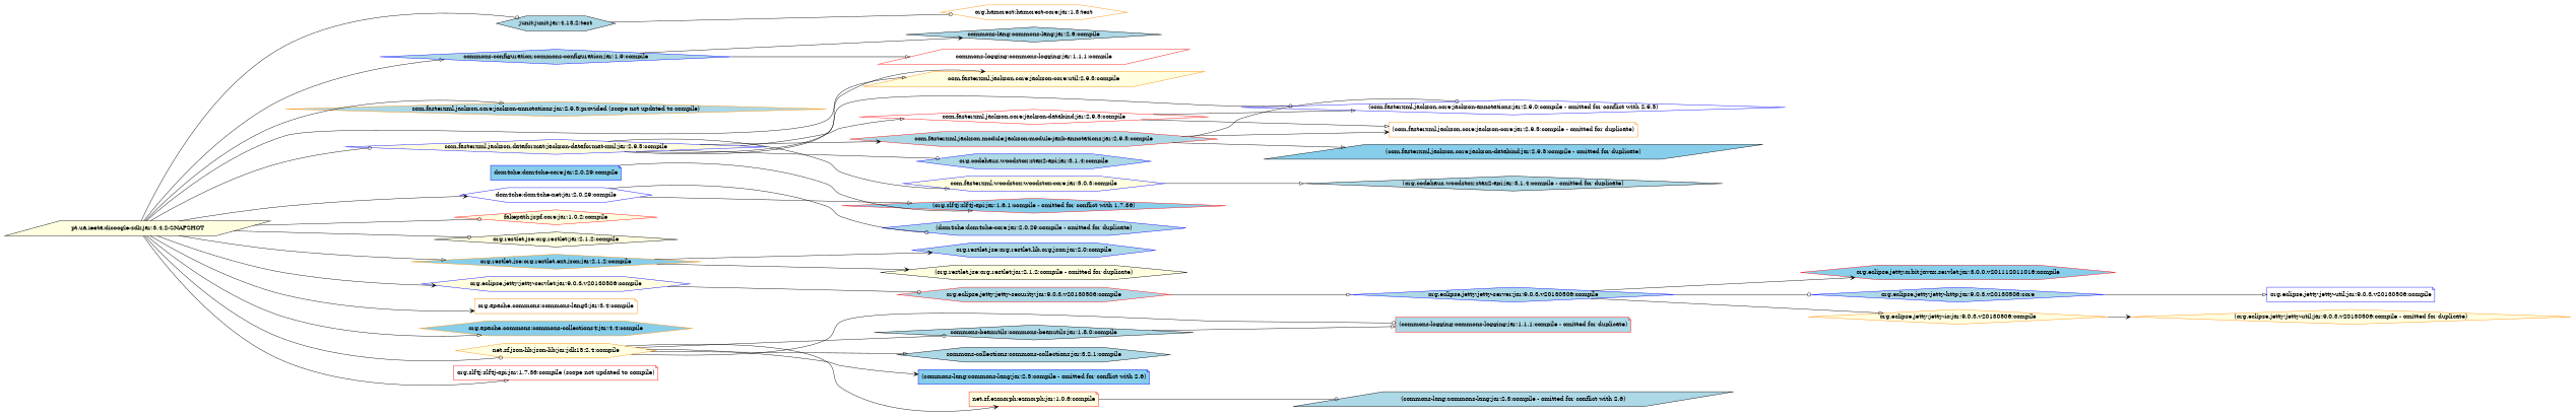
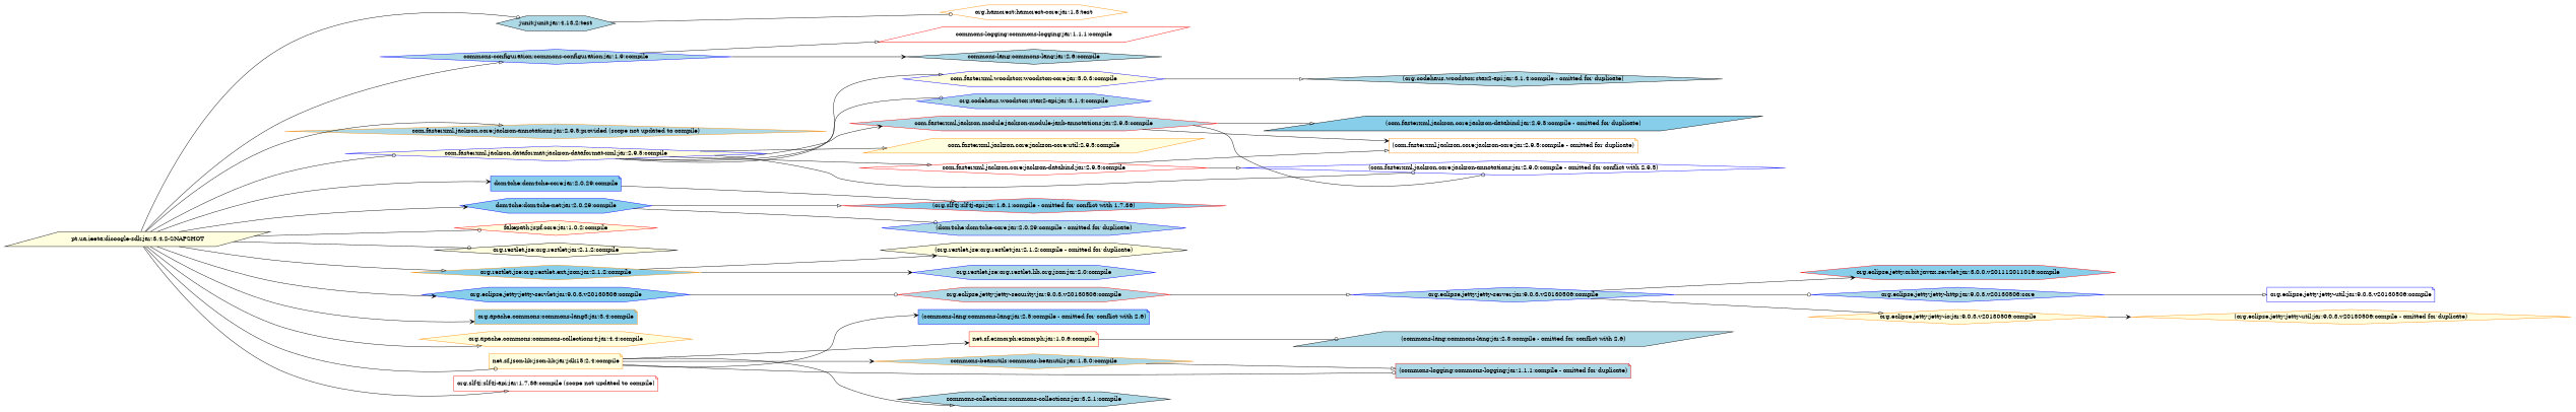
  digraph {
    rankdir=LR
    node [color=blue fillcolor=lightblue shape=diamond style=filled]
    edge [arrowhead=onormal]
    "pt.ua.ieeta:dicoogle-sdk:jar:3.4.2-SNAPSHOT" [color=black fillcolor=lightyellow shape=parallelogram]
    "junit:junit:jar:4.13.2:test" [color=black shape=hexagon]
    "commons-configuration:commons-configuration:jar:1.9:compile"
    "com.fasterxml.jackson.core:jackson-annotations:jar:2.9.5:provided (scope not updated to compile)" [color=darkorange]
    "com.fasterxml.jackson.dataformat:jackson-dataformat-xml:jar:2.9.5:compile" [fillcolor=lightyellow]
    "dcm4che:dcm4che-core:jar:2.0.29:compile" [fillcolor=skyblue shape=note]
-   "dcm4che:dcm4che-net:jar:2.0.29:compile" [fillcolor=white shape=hexagon]
+   "dcm4che:dcm4che-net:jar:2.0.29:compile" [fillcolor=skyblue shape=hexagon]
    "fakepath:jspf.core:jar:1.0.2:compile" [color=red fillcolor=lightyellow]
    "org.restlet.jse:org.restlet:jar:2.1.2:compile" [color=black fillcolor=lightyellow]
    "org.restlet.jse:org.restlet.ext.json:jar:2.1.2:compile" [color=darkorange fillcolor=skyblue]
-   "org.eclipse.jetty:jetty-servlet:jar:9.0.3.v20130506:compile" [fillcolor=lightyellow shape=hexagon]
-   "org.apache.commons:commons-lang3:jar:3.4:compile" [color=darkorange fillcolor=white shape=note]
-   "org.apache.commons:commons-collections4:jar:4.4:compile" [color=darkorange fillcolor=skyblue shape=hexagon]
-   "net.sf.json-lib:json-lib:jar:jdk15:2.4:compile" [color=darkorange fillcolor=lightyellow shape=hexagon]
+   "org.eclipse.jetty:jetty-servlet:jar:9.0.3.v20130506:compile" [fillcolor=skyblue shape=hexagon]
+   "org.apache.commons:commons-lang3:jar:3.4:compile" [color=darkorange fillcolor=skyblue shape=note]
+   "org.apache.commons:commons-collections4:jar:4.4:compile" [color=darkorange fillcolor=lightyellow shape=hexagon]
+   "net.sf.json-lib:json-lib:jar:jdk15:2.4:compile" [color=darkorange fillcolor=lightyellow shape=note]
    "org.slf4j:slf4j-api:jar:1.7.36:compile (scope not updated to compile)" [color=red fillcolor=white shape=note]
    "org.hamcrest:hamcrest-core:jar:1.3:test" [color=darkorange fillcolor=white shape=hexagon]
    "commons-lang:commons-lang:jar:2.6:compile" [color=black]
    "commons-logging:commons-logging:jar:1.1.1:compile" [color=red fillcolor=white shape=parallelogram]
    n19 [color=darkorange fillcolor=lightyellow label="com.fasterxml.jackson.core:jackson-core:util:2.9.5:compile" shape=parallelogram]
    "(com.fasterxml.jackson.core:jackson-annotations:jar:2.9.0:compile - omitted for conflict with 2.9.5)" [fillcolor=white]
    "com.fasterxml.jackson.core:jackson-databind:jar:2.9.5:compile" [color=red fillcolor=white]
    "com.fasterxml.jackson.module:jackson-module-jaxb-annotations:jar:2.9.5:compile" [color=red shape=hexagon]
    "org.codehaus.woodstox:stax2-api:jar:3.1.4:compile" [shape=hexagon]
    "com.fasterxml.woodstox:woodstox-core:jar:5.0.3:compile" [fillcolor=lightyellow shape=hexagon]
    "(org.slf4j:slf4j-api:jar:1.6.1:compile - omitted for conflict with 1.7.36)" [color=red fillcolor=skyblue]
    "(dcm4che:dcm4che-core:jar:2.0.29:compile - omitted for duplicate)" [shape=hexagon]
    "org.restlet.jse:org.restlet.lib.org.json:jar:2.0:compile" [shape=hexagon]
    "(org.restlet.jse:org.restlet:jar:2.1.2:compile - omitted for duplicate)" [color=black fillcolor=lightyellow shape=hexagon]
    "org.eclipse.jetty:jetty-security:jar:9.0.3.v20130506:compile" [color=red shape=hexagon]
-   "commons-beanutils:commons-beanutils:jar:1.8.0:compile" [color=black]
+   "commons-beanutils:commons-beanutils:jar:1.8.0:compile" [color=darkorange]
    "commons-collections:commons-collections:jar:3.2.1:compile" [color=black shape=hexagon]
    "(commons-lang:commons-lang:jar:2.5:compile - omitted for conflict with 2.6)" [fillcolor=skyblue shape=note]
    "(commons-logging:commons-logging:jar:1.1.1:compile - omitted for duplicate)" [color=red shape=note]
    "net.sf.ezmorph:ezmorph:jar:1.0.6:compile" [color=red fillcolor=lightyellow shape=note]
    "(com.fasterxml.jackson.core:jackson-core:jar:2.9.5:compile - omitted for duplicate)" [color=darkorange fillcolor=white shape=note]
    "(com.fasterxml.jackson.core:jackson-databind:jar:2.9.5:compile - omitted for duplicate)" [color=black fillcolor=skyblue shape=parallelogram]
    "(org.codehaus.woodstox:stax2-api:jar:3.1.4:compile - omitted for duplicate)" [color=black]
    "org.eclipse.jetty:jetty-server:jar:9.0.3.v20130506:compile"
    "(commons-lang:commons-lang:jar:2.3:compile - omitted for conflict with 2.6)" [color=black shape=parallelogram]
    "org.eclipse.jetty.orbit:javax.servlet:jar:3.0.0.v201112011016:compile" [color=red fillcolor=skyblue shape=hexagon]
    n41 [label="org.eclipse.jetty:jetty-http:jar:9.0.3.v20130506:core"]
    "org.eclipse.jetty:jetty-io:jar:9.0.3.v20130506:compile" [color=darkorange fillcolor=lightyellow]
    "org.eclipse.jetty:jetty-util:jar:9.0.3.v20130506:compile" [fillcolor=white shape=note]
    "(org.eclipse.jetty:jetty-util:jar:9.0.3.v20130506:compile - omitted for duplicate)" [color=darkorange fillcolor=lightyellow]
    "pt.ua.ieeta:dicoogle-sdk:jar:3.4.2-SNAPSHOT" -> "junit:junit:jar:4.13.2:test" [arrowhead=odot]
    "pt.ua.ieeta:dicoogle-sdk:jar:3.4.2-SNAPSHOT" -> "commons-configuration:commons-configuration:jar:1.9:compile"
    "pt.ua.ieeta:dicoogle-sdk:jar:3.4.2-SNAPSHOT" -> "com.fasterxml.jackson.core:jackson-annotations:jar:2.9.5:provided (scope not updated to compile)"
    "pt.ua.ieeta:dicoogle-sdk:jar:3.4.2-SNAPSHOT" -> "com.fasterxml.jackson.dataformat:jackson-dataformat-xml:jar:2.9.5:compile" [arrowhead=odot]
-   "pt.ua.ieeta:dicoogle-sdk:jar:3.4.2-SNAPSHOT" -> n19 [arrowhead=vee]
+   "pt.ua.ieeta:dicoogle-sdk:jar:3.4.2-SNAPSHOT" -> "dcm4che:dcm4che-core:jar:2.0.29:compile" [arrowhead=vee]
    "pt.ua.ieeta:dicoogle-sdk:jar:3.4.2-SNAPSHOT" -> "dcm4che:dcm4che-net:jar:2.0.29:compile" [arrowhead=vee]
    "pt.ua.ieeta:dicoogle-sdk:jar:3.4.2-SNAPSHOT" -> "fakepath:jspf.core:jar:1.0.2:compile" [arrowhead=odot]
    "pt.ua.ieeta:dicoogle-sdk:jar:3.4.2-SNAPSHOT" -> "org.restlet.jse:org.restlet:jar:2.1.2:compile" [arrowhead=odot]
    "pt.ua.ieeta:dicoogle-sdk:jar:3.4.2-SNAPSHOT" -> "org.restlet.jse:org.restlet.ext.json:jar:2.1.2:compile"
    "pt.ua.ieeta:dicoogle-sdk:jar:3.4.2-SNAPSHOT" -> "org.eclipse.jetty:jetty-servlet:jar:9.0.3.v20130506:compile" [arrowhead=vee]
    "pt.ua.ieeta:dicoogle-sdk:jar:3.4.2-SNAPSHOT" -> "org.apache.commons:commons-lang3:jar:3.4:compile" [arrowhead=vee]
    "pt.ua.ieeta:dicoogle-sdk:jar:3.4.2-SNAPSHOT" -> "org.apache.commons:commons-collections4:jar:4.4:compile"
    "pt.ua.ieeta:dicoogle-sdk:jar:3.4.2-SNAPSHOT" -> "net.sf.json-lib:json-lib:jar:jdk15:2.4:compile" [arrowhead=odot]
    "pt.ua.ieeta:dicoogle-sdk:jar:3.4.2-SNAPSHOT" -> "org.slf4j:slf4j-api:jar:1.7.36:compile (scope not updated to compile)"
    "junit:junit:jar:4.13.2:test" -> "org.hamcrest:hamcrest-core:jar:1.3:test" [arrowhead=odot]
    "commons-configuration:commons-configuration:jar:1.9:compile" -> "commons-lang:commons-lang:jar:2.6:compile" [arrowhead=vee]
    "commons-configuration:commons-configuration:jar:1.9:compile" -> "commons-logging:commons-logging:jar:1.1.1:compile"
    "com.fasterxml.jackson.dataformat:jackson-dataformat-xml:jar:2.9.5:compile" -> n19
    "com.fasterxml.jackson.dataformat:jackson-dataformat-xml:jar:2.9.5:compile" -> "(com.fasterxml.jackson.core:jackson-annotations:jar:2.9.0:compile - omitted for conflict with 2.9.5)" [arrowhead=odot]
    "com.fasterxml.jackson.dataformat:jackson-dataformat-xml:jar:2.9.5:compile" -> "com.fasterxml.jackson.core:jackson-databind:jar:2.9.5:compile"
    "com.fasterxml.jackson.dataformat:jackson-dataformat-xml:jar:2.9.5:compile" -> "com.fasterxml.jackson.module:jackson-module-jaxb-annotations:jar:2.9.5:compile" [arrowhead=vee]
    "com.fasterxml.jackson.dataformat:jackson-dataformat-xml:jar:2.9.5:compile" -> "org.codehaus.woodstox:stax2-api:jar:3.1.4:compile" [arrowhead=odot]
    "com.fasterxml.jackson.dataformat:jackson-dataformat-xml:jar:2.9.5:compile" -> "com.fasterxml.woodstox:woodstox-core:jar:5.0.3:compile"
    "dcm4che:dcm4che-core:jar:2.0.29:compile" -> "(org.slf4j:slf4j-api:jar:1.6.1:compile - omitted for conflict with 1.7.36)"
    "dcm4che:dcm4che-net:jar:2.0.29:compile" -> "(org.slf4j:slf4j-api:jar:1.6.1:compile - omitted for conflict with 1.7.36)"
    "dcm4che:dcm4che-net:jar:2.0.29:compile" -> "(dcm4che:dcm4che-core:jar:2.0.29:compile - omitted for duplicate)" [arrowhead=odot]
    "org.restlet.jse:org.restlet.ext.json:jar:2.1.2:compile" -> "org.restlet.jse:org.restlet.lib.org.json:jar:2.0:compile" [arrowhead=vee]
    "org.restlet.jse:org.restlet.ext.json:jar:2.1.2:compile" -> "(org.restlet.jse:org.restlet:jar:2.1.2:compile - omitted for duplicate)" [arrowhead=vee]
    "org.eclipse.jetty:jetty-servlet:jar:9.0.3.v20130506:compile" -> "org.eclipse.jetty:jetty-security:jar:9.0.3.v20130506:compile" [arrowhead=odot]
-   "net.sf.json-lib:json-lib:jar:jdk15:2.4:compile" -> "commons-beanutils:commons-beanutils:jar:1.8.0:compile" [arrowhead=odot]
+   "net.sf.json-lib:json-lib:jar:jdk15:2.4:compile" -> "commons-beanutils:commons-beanutils:jar:1.8.0:compile" [arrowhead=vee]
    "net.sf.json-lib:json-lib:jar:jdk15:2.4:compile" -> "commons-collections:commons-collections:jar:3.2.1:compile"
    "net.sf.json-lib:json-lib:jar:jdk15:2.4:compile" -> "(commons-lang:commons-lang:jar:2.5:compile - omitted for conflict with 2.6)" [arrowhead=vee]
    "net.sf.json-lib:json-lib:jar:jdk15:2.4:compile" -> "(commons-logging:commons-logging:jar:1.1.1:compile - omitted for duplicate)" [arrowhead=odot]
    "net.sf.json-lib:json-lib:jar:jdk15:2.4:compile" -> "net.sf.ezmorph:ezmorph:jar:1.0.6:compile" [arrowhead=vee]
    "com.fasterxml.jackson.core:jackson-databind:jar:2.9.5:compile" -> "(com.fasterxml.jackson.core:jackson-annotations:jar:2.9.0:compile - omitted for conflict with 2.9.5)"
    "com.fasterxml.jackson.core:jackson-databind:jar:2.9.5:compile" -> "(com.fasterxml.jackson.core:jackson-core:jar:2.9.5:compile - omitted for duplicate)"
    "com.fasterxml.jackson.module:jackson-module-jaxb-annotations:jar:2.9.5:compile" -> "(com.fasterxml.jackson.core:jackson-annotations:jar:2.9.0:compile - omitted for conflict with 2.9.5)" [arrowhead=odot]
    "com.fasterxml.jackson.module:jackson-module-jaxb-annotations:jar:2.9.5:compile" -> "(com.fasterxml.jackson.core:jackson-core:jar:2.9.5:compile - omitted for duplicate)" [arrowhead=vee]
    "com.fasterxml.jackson.module:jackson-module-jaxb-annotations:jar:2.9.5:compile" -> "(com.fasterxml.jackson.core:jackson-databind:jar:2.9.5:compile - omitted for duplicate)"
    "com.fasterxml.woodstox:woodstox-core:jar:5.0.3:compile" -> "(org.codehaus.woodstox:stax2-api:jar:3.1.4:compile - omitted for duplicate)"
    "org.eclipse.jetty:jetty-security:jar:9.0.3.v20130506:compile" -> "org.eclipse.jetty:jetty-server:jar:9.0.3.v20130506:compile"
    "commons-beanutils:commons-beanutils:jar:1.8.0:compile" -> "(commons-logging:commons-logging:jar:1.1.1:compile - omitted for duplicate)"
    "net.sf.ezmorph:ezmorph:jar:1.0.6:compile" -> "(commons-lang:commons-lang:jar:2.3:compile - omitted for conflict with 2.6)" [arrowhead=odot]
    "org.eclipse.jetty:jetty-server:jar:9.0.3.v20130506:compile" -> "org.eclipse.jetty.orbit:javax.servlet:jar:3.0.0.v201112011016:compile" [arrowhead=vee]
    "org.eclipse.jetty:jetty-server:jar:9.0.3.v20130506:compile" -> n41 [arrowhead=odot]
    "org.eclipse.jetty:jetty-server:jar:9.0.3.v20130506:compile" -> "org.eclipse.jetty:jetty-io:jar:9.0.3.v20130506:compile"
    n41 -> "org.eclipse.jetty:jetty-util:jar:9.0.3.v20130506:compile"
    "org.eclipse.jetty:jetty-io:jar:9.0.3.v20130506:compile" -> "(org.eclipse.jetty:jetty-util:jar:9.0.3.v20130506:compile - omitted for duplicate)" [arrowhead=vee]
  }
